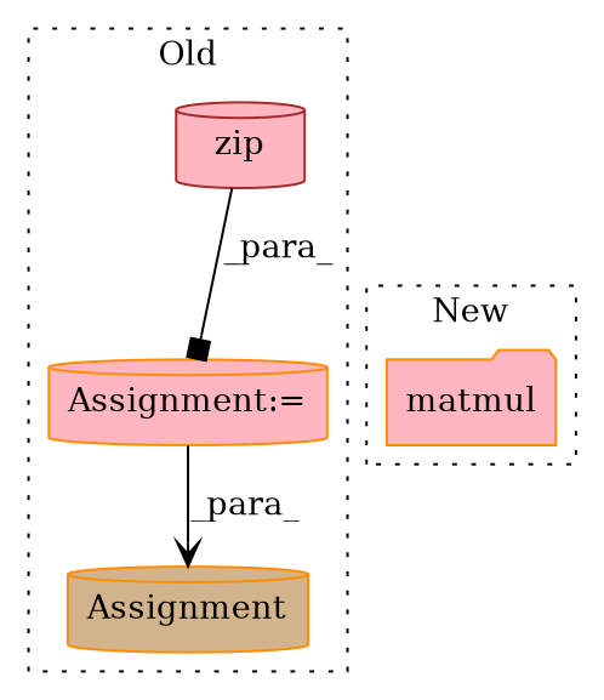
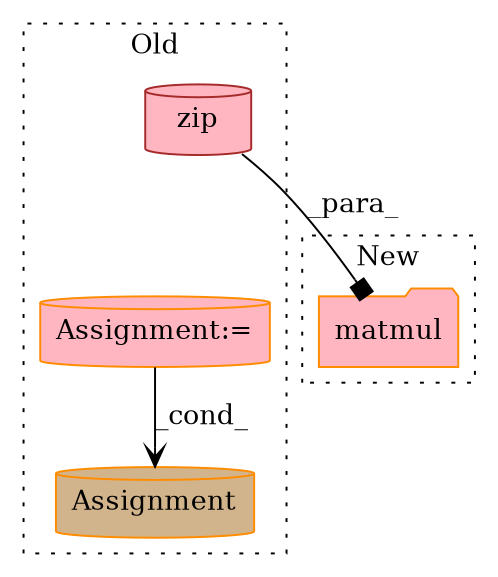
  digraph {
    node [a=32 color=darkorange fillcolor=lightpink l=62 s=7052 shape=cylinder style=filled]
    n1 [color=brown l="4,1" label=zip s="7059,7104"]
    n2 [a=113 fillcolor=tan label=Assignment]
    n3 [a=7 label="Assignment:="]
    n4 [l="7,1" label=matmul s="7414,7425" shape=folder]
    subgraph cluster_1 {
      label=Old
      style=dotted
      n1
      n2
      n3
    }
    subgraph cluster_2 {
      label=New
      style=dotted
      n4
    }
-   n1 -> n3 [arrowhead=box label=_para_]
-   n3 -> n2 [arrowhead=vee label=_para_]
+   n1 -> n4 [arrowhead=box label=_para_]
+   n3 -> n2 [arrowhead=vee label=_cond_]
  }
